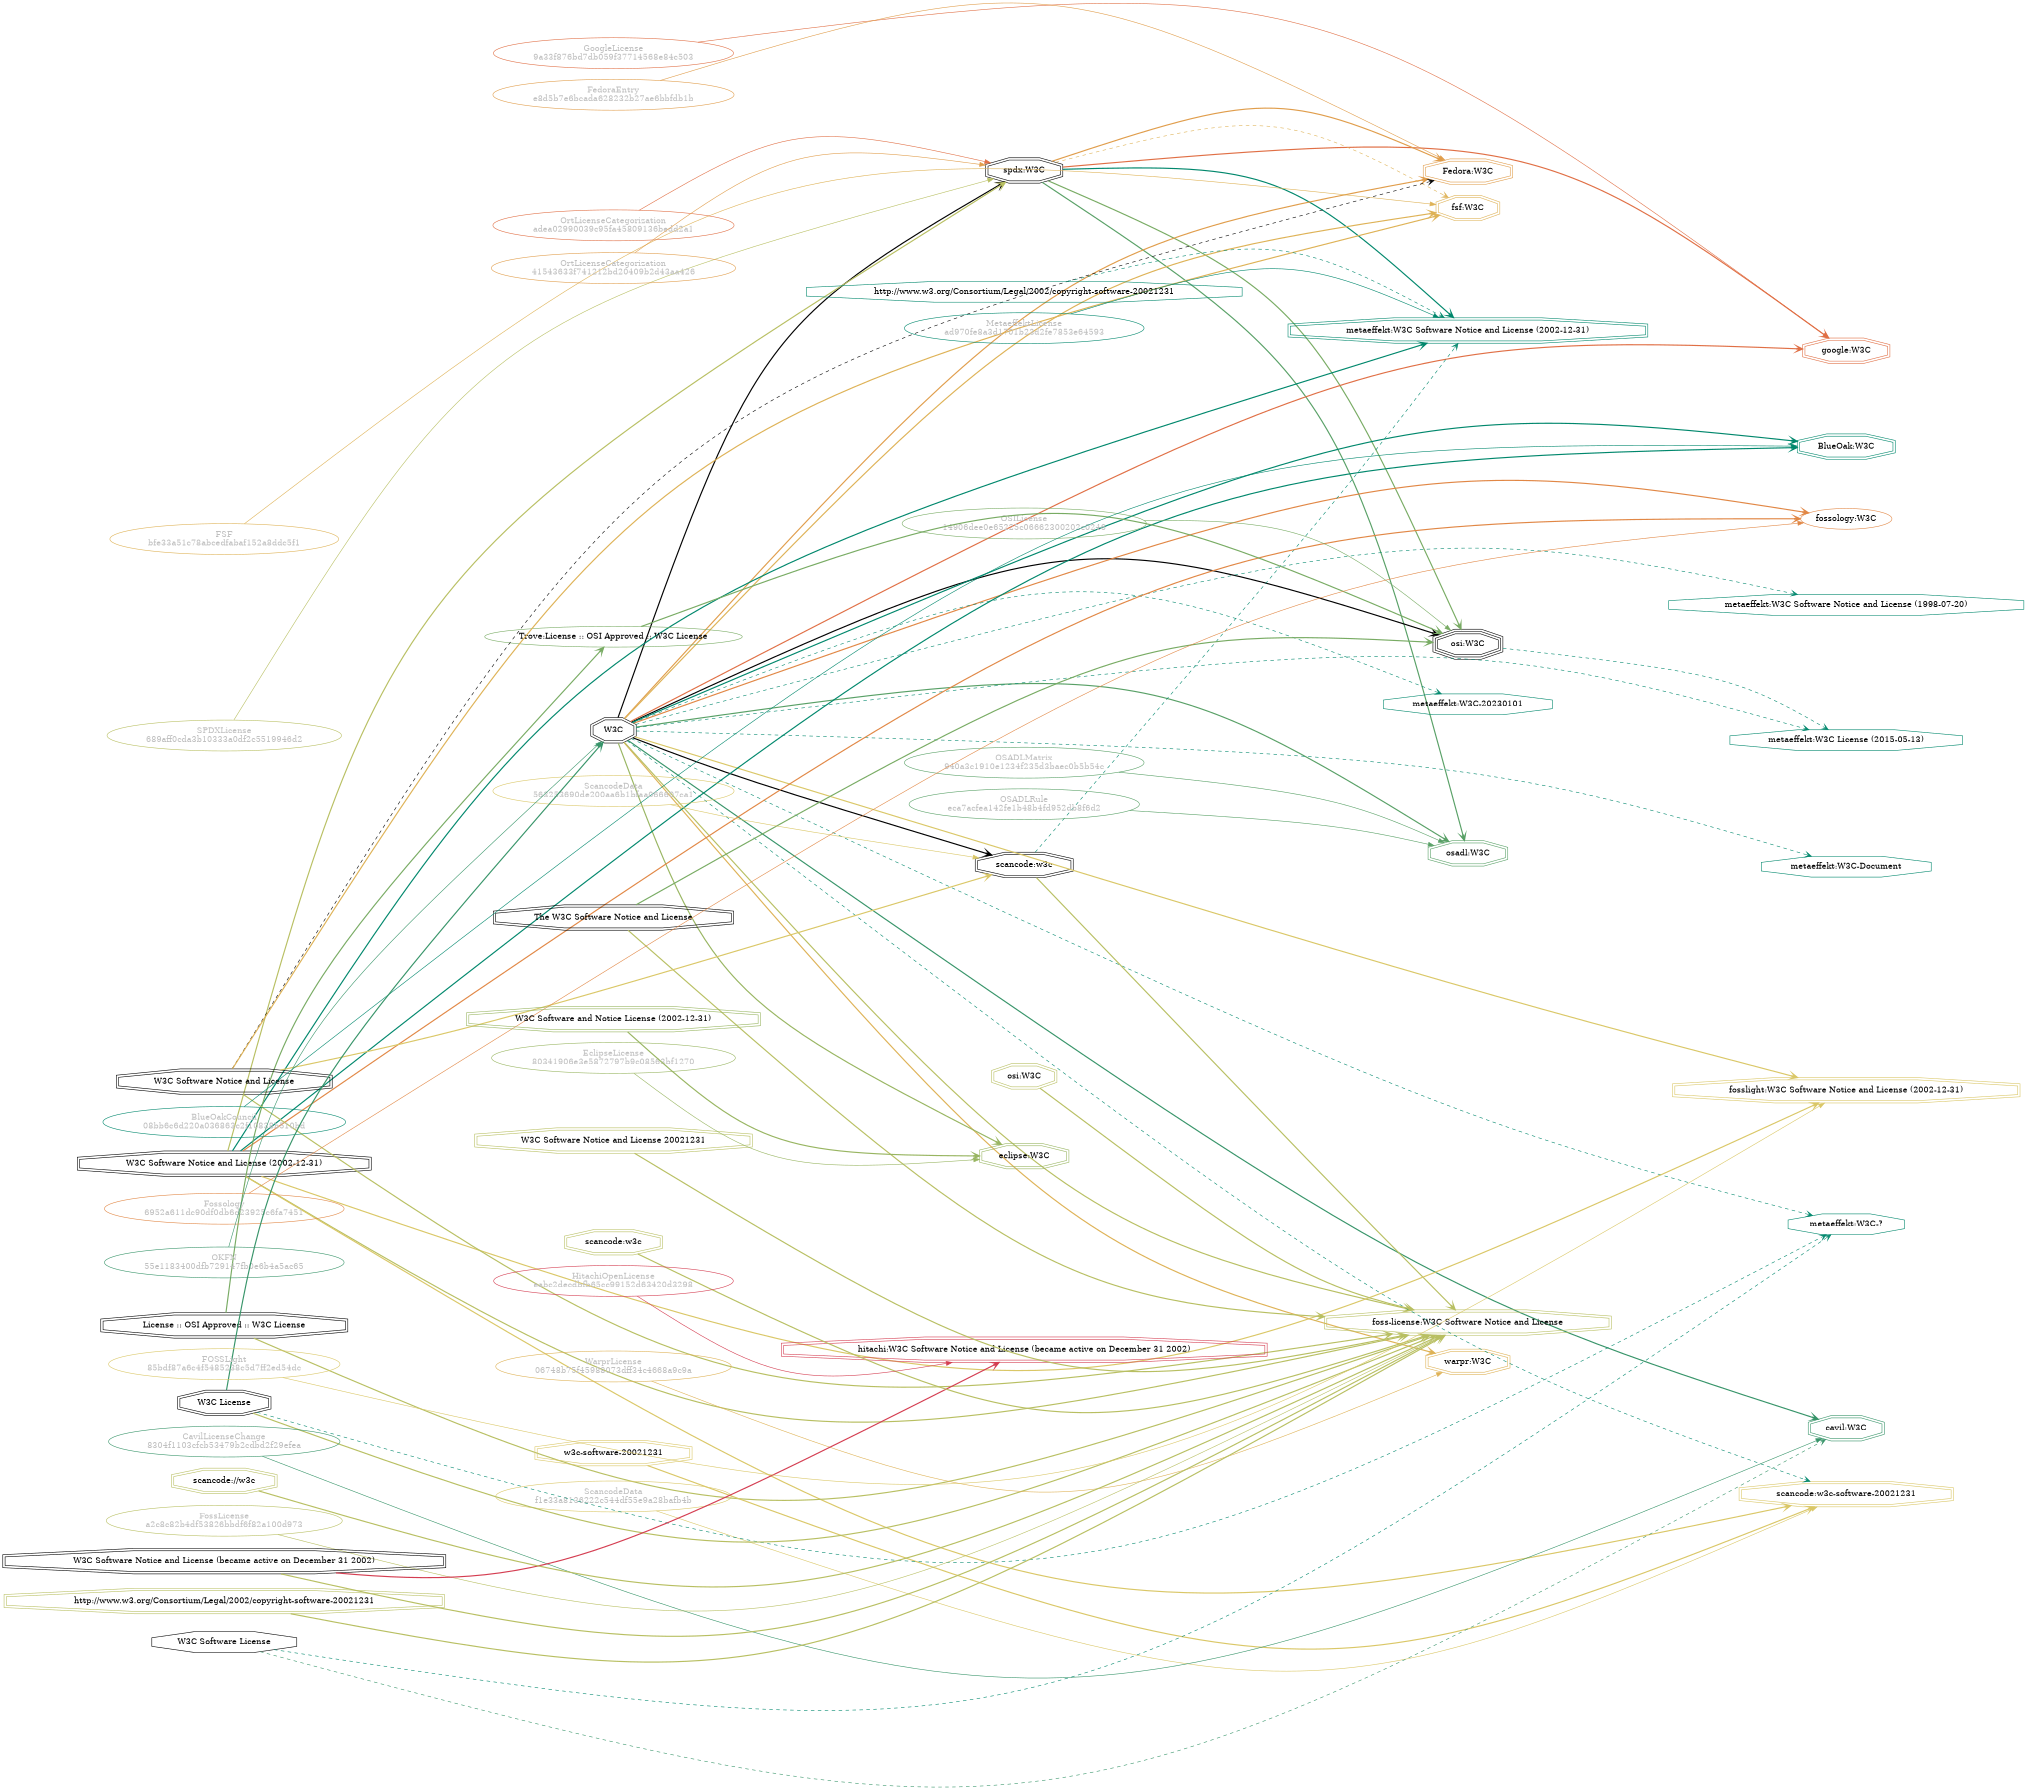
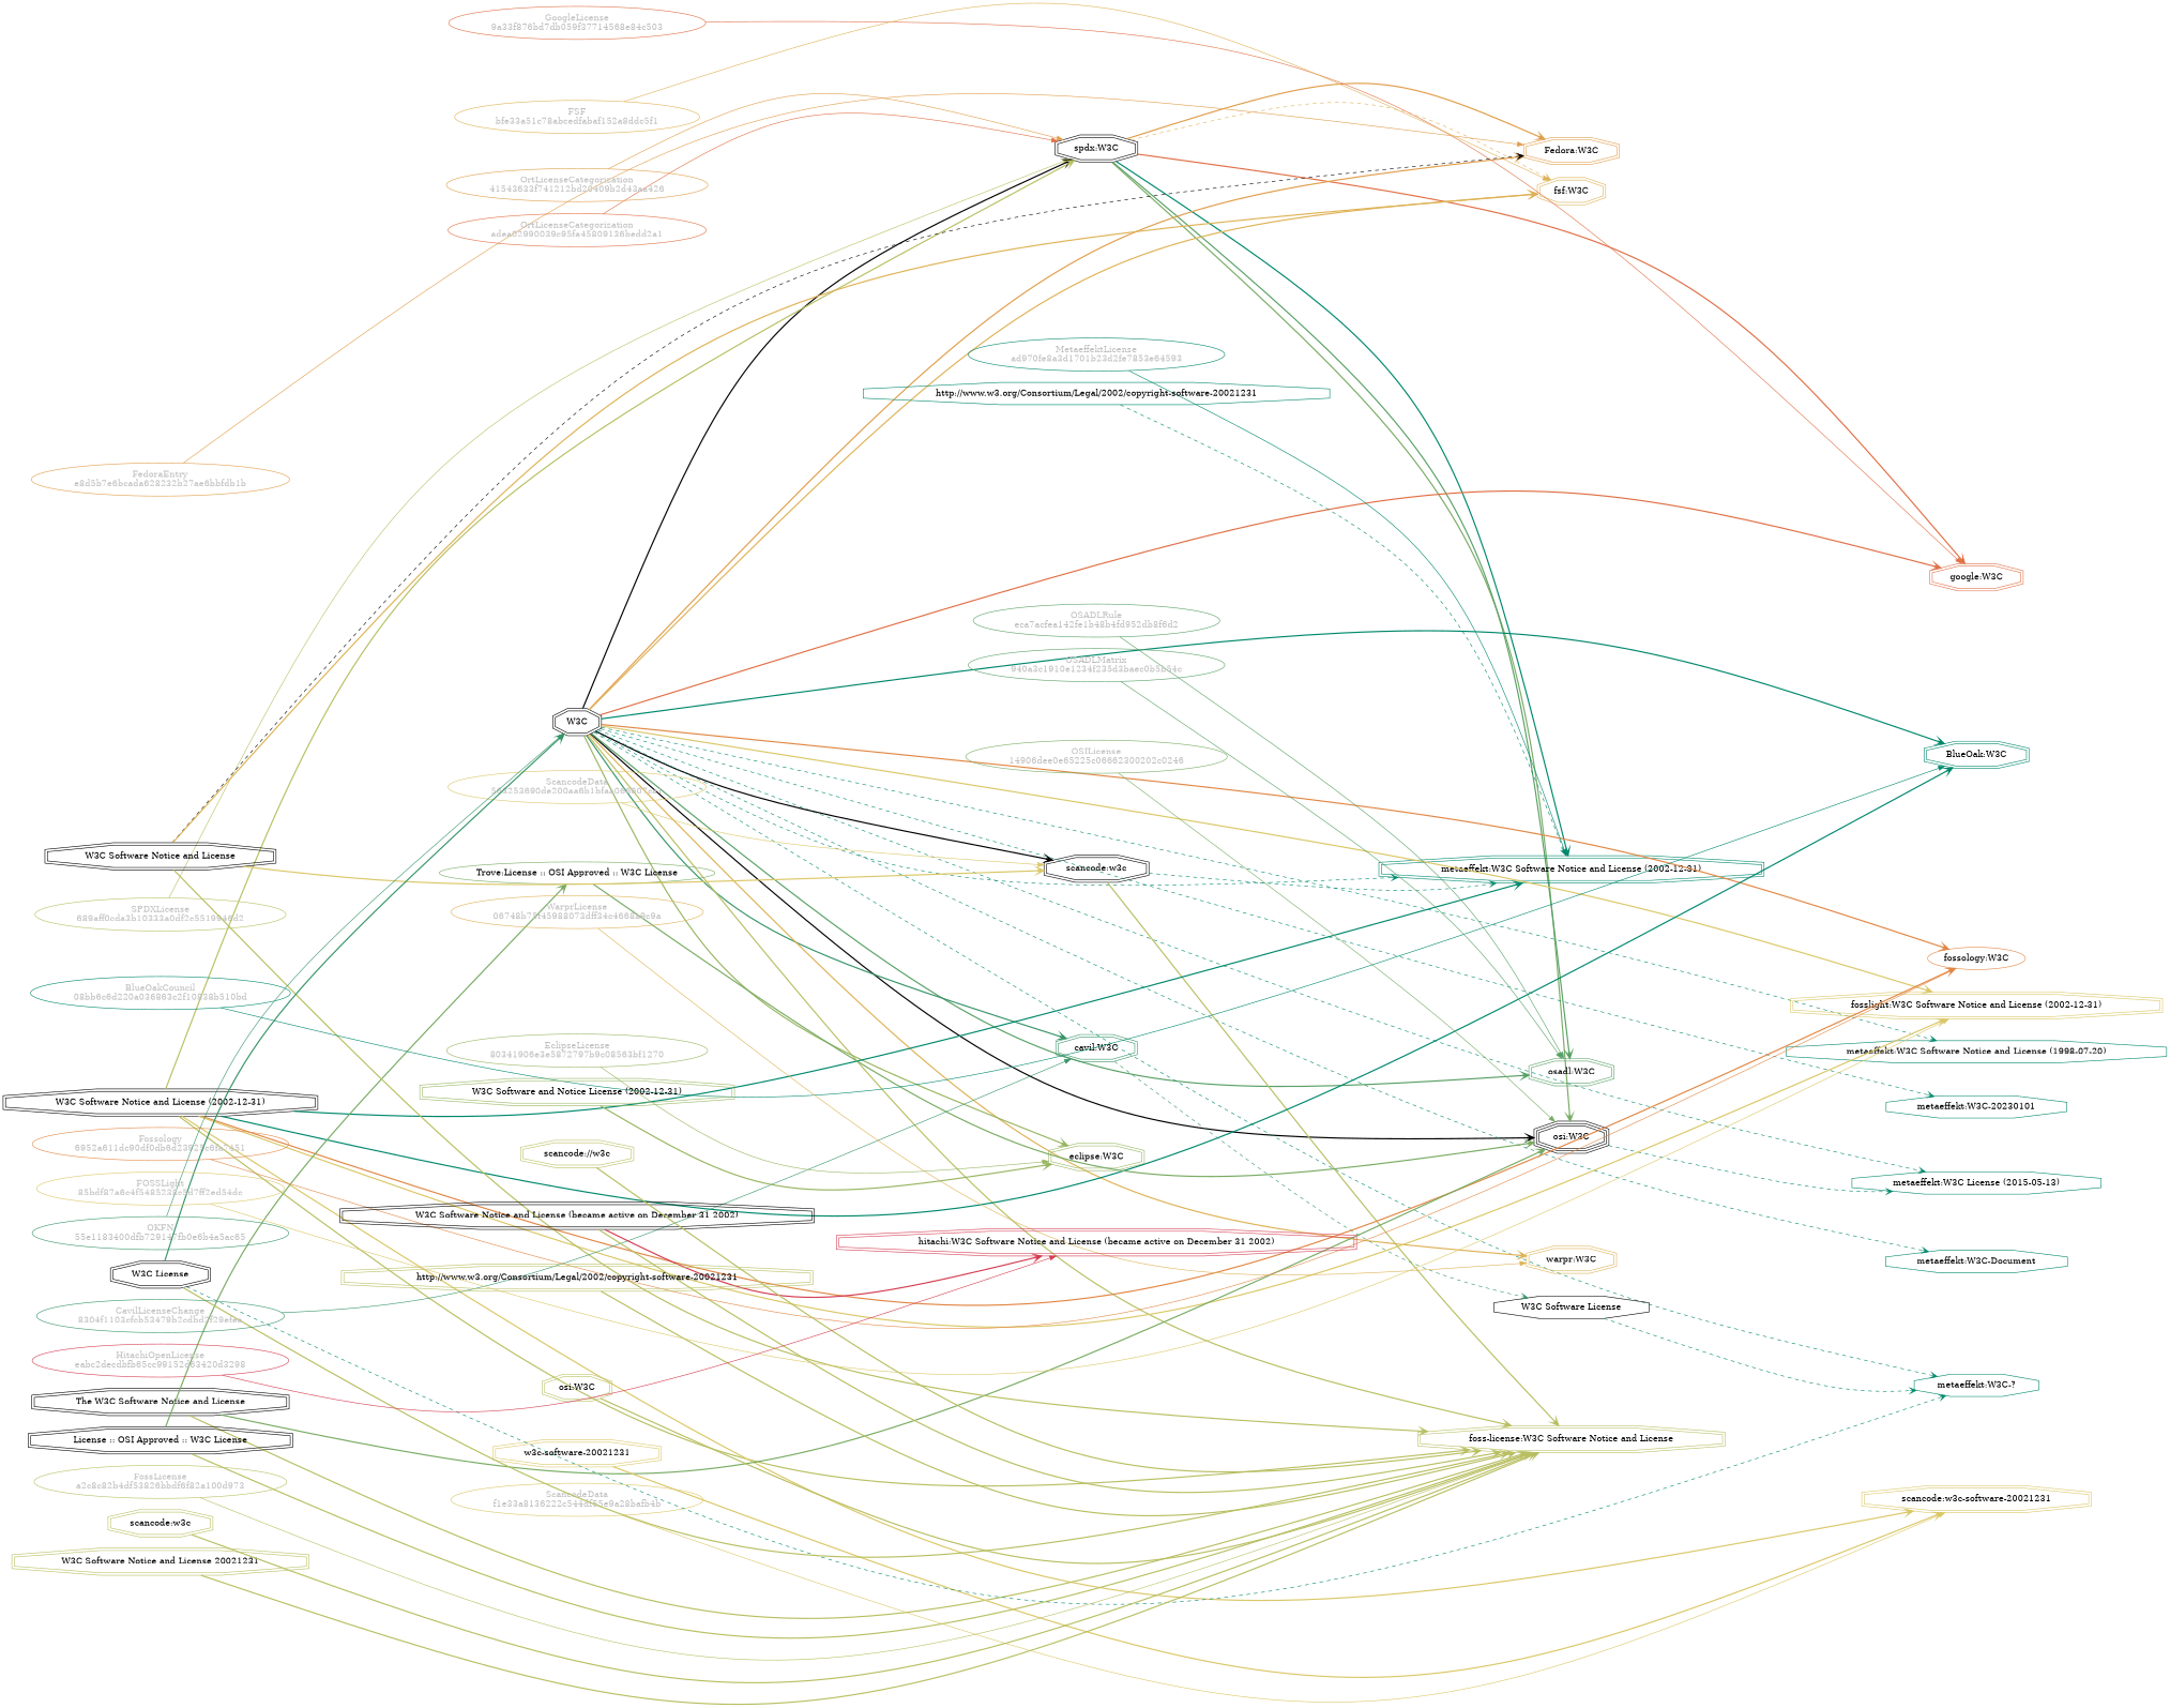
  strict digraph {
    rankdir=LR
    splines=curved
    node [shape=doubleoctagon]
    edge [color="#00876c" weight=0.7 arrowhead=vee style=bold]
    n1 [color="#b8bf62" fillcolor="beige;1" fontcolor=gray label="SPDXLicense\n689aff0cda3b10333a0df2c5519946d2" shape=ellipse]
    n2 [label="spdx:W3C"]
    n3 [label="osi:W3C" shape=tripleoctagon]
    n4 [color="#e06f45" label="google:W3C"]
    n5 [color="#e09d4b" label="Fedora:W3C"]
    n6 [color="#58a066" label="osadl:W3C"]
    n7 [color="#deb256" label="fsf:W3C"]
    n8 [color="#00876c" label="metaeffekt:W3C Software Notice and License (2002-12-31)"]
    n9 [color="#00876c" label="metaeffekt:W3C License (2015-05-13)" shape=octagon]
    n10 [label=W3C]
    n11 [color="#00876c" label="BlueOak:W3C"]
    n12 [label="scancode:w3c"]
    n13 [color="#e18745" label="fossology:W3C" shape=ellipse]
    n14 [color="#379469" label="cavil:W3C"]
    n15 [color="#00876c" label="metaeffekt:W3C Software Notice and License (1998-07-20)" shape=octagon]
    n16 [color="#00876c" label="metaeffekt:W3C-20230101" shape=octagon]
    n17 [color="#00876c" label="metaeffekt:W3C-?" shape=octagon]
    n18 [color="#00876c" label="metaeffekt:W3C-Document" shape=octagon]
    n19 [color="#deb256" label="warpr:W3C"]
    n20 [color="#b8bf62" label="foss-license:W3C Software Notice and License"]
    n21 [color="#dac767" label="fosslight:W3C Software Notice and License (2002-12-31)"]
    n22 [color="#98b561" label="eclipse:W3C"]
    n23 [label="W3C Software Notice and License (2002-12-31)"]
    n24 [color="#dac767" label="scancode:w3c-software-20021231"]
    n25 [color="#78ab63" fillcolor="beige;1" fontcolor=gray label="OSILicense\n14906dee0e65225c06662300202c0246" shape=ellipse]
    n26 [label="The W3C Software Notice and License"]
    n27 [color="#78ab63" label="Trove:License :: OSI Approved :: W3C License" shape=ellipse]
    n28 [label="License :: OSI Approved :: W3C License"]
    n29 [color="#e06f45" fillcolor="beige;1" fontcolor=gray label="GoogleLicense\n9a33f876bd7db059f37714568e84c503" shape=ellipse]
    n30 [color="#e09d4b" fillcolor="beige;1" fontcolor=gray label="FedoraEntry\ne8d5b7e6bcada628232b27ae6bbfdb1b" shape=ellipse]
    n31 [label="W3C Software Notice and License"]
    n32 [color="#00876c" fillcolor="beige;1" fontcolor=gray label="BlueOakCouncil\n08bb6c6d220a036863c2f10838b510bd" shape=ellipse]
    n33 [color="#58a066" fillcolor="beige;1" fontcolor=gray label="OSADLRule\neca7acfea142fe1b48b4fd952db8f6d2" shape=ellipse]
    n34 [color="#58a066" fillcolor="beige;1" fontcolor=gray label="OSADLMatrix\n940a3c1910e1234f235d3baec0b5b54c" shape=ellipse]
    n35 [color="#deb256" fillcolor="beige;1" fontcolor=gray label="FSF\nbfe33a51c78abcedfabaf152a8ddc5f1" shape=ellipse]
    n36 [color="#dac767" fillcolor="beige;1" fontcolor=gray label="ScancodeData\nf1e33a8136222c544df55e9a28bafb4b" shape=ellipse]
    n37 [color="#dac767" label="w3c-software-20021231"]
    n38 [color="#dac767" fillcolor="beige;1" fontcolor=gray label="ScancodeData\n563253690de200aa6b1bfaa066607ca1" shape=ellipse]
    n39 [color="#e18745" fillcolor="beige;1" fontcolor=gray label="Fossology\n6952a611dc90df0db6d23925c6fa7451" shape=ellipse]
    n40 [color="#379469" fillcolor="beige;1" fontcolor=gray label="OKFN\n55e1183400dfb729147fb0e6b4a5ac65" shape=ellipse]
    n41 [label="W3C License"]
    n42 [color="#e06f45" fillcolor="beige;1" fontcolor=gray label="OrtLicenseCategorization\nadea02990039c95fa45809136bedd2a1" shape=ellipse]
    n43 [color="#e09d4b" fillcolor="beige;1" fontcolor=gray label="OrtLicenseCategorization\n41543633f741212bd20409b2d43aa426" shape=ellipse]
    n44 [color="#379469" fillcolor="beige;1" fontcolor=gray label="CavilLicenseChange\n8304f1103cfcb53479b2cdbd2f29efea" shape=ellipse]
    n45 [label="W3C Software License" shape=octagon]
    n46 [color="#00876c" fillcolor="beige;1" fontcolor=gray label="MetaeffektLicense\nad970fe8a3d1701b23d2fe7853e64593" shape=ellipse]
    n47 [color="#00876c" label="http://www.w3.org/Consortium/Legal/2002/copyright-software-20021231" shape=octagon]
    n48 [color="#deb256" fillcolor="beige;1" fontcolor=gray label="WarprLicense\n06748b75f45988073dff34c4668a9c9a" shape=ellipse]
    n49 [color="#b8bf62" fillcolor="beige;1" fontcolor=gray label="FossLicense\na2c8c82b4df53826bbdf6f82a100d973" shape=ellipse]
    n50 [label="W3C Software Notice and License (became active on December 31 2002)"]
    n51 [color="#d43d51" label="hitachi:W3C Software Notice and License (became active on December 31 2002)"]
    n52 [color="#b8bf62" label="scancode://w3c"]
    n53 [color="#b8bf62" label="W3C Software Notice and License 20021231"]
    n54 [color="#b8bf62" label="http://www.w3.org/Consortium/Legal/2002/copyright-software-20021231"]
    n55 [color="#b8bf62" label="scancode:w3c"]
    n56 [color="#b8bf62" label="osi:W3C"]
    n57 [color="#dac767" fillcolor="beige;1" fontcolor=gray label="FOSSLight\n85bdf87a6c4f5485238c5d7ff2ed54dc" shape=ellipse]
    n58 [color="#d43d51" fillcolor="beige;1" fontcolor=gray label="HitachiOpenLicense\neabc2decdbfb65cc99152d63420d3298" shape=ellipse]
    n59 [color="#98b561" fillcolor="beige;1" fontcolor=gray label="EclipseLicense\n80341906e3e5872797b9c08563bf1270" shape=ellipse]
    n60 [color="#98b561" label="W3C Software and Notice License (2002-12-31)"]
    n1 -> n2 [color="#b8bf62" weight=0.5 arrowhead="" style=""]
    n2 -> n3 [color="#78ab63"]
    n2 -> n4 [color="#e06f45"]
    n2 -> n5 [color="#e09d4b"]
    n2 -> n6 [color="#58a066"]
    n2 -> n7 [color="#deb256" style=dashed weight=0.5]
    n2 -> n8
    n3 -> n9 [style=dashed weight=0.5]
    n10 -> n2 [color=""]
    n10 -> n3 [color=""]
    n10 -> n4 [color="#e06f45"]
    n10 -> n5 [color="#e09d4b"]
    n10 -> n6 [color="#58a066"]
    n10 -> n7 [color="#deb256"]
-   n10 -> n24 [style=dashed weight=0.5]
+   n10 -> n8 [style=dashed weight=0.5]
    n10 -> n9 [style=dashed weight=0.5]
    n10 -> n11
    n10 -> n12 [color=""]
    n10 -> n13 [color="#e18745"]
    n10 -> n14 [color="#379469"]
    n10 -> n15 [style=dashed weight=0.5]
    n10 -> n16 [style=dashed weight=0.5]
    n10 -> n17 [style=dashed weight=0.5]
    n10 -> n18 [style=dashed weight=0.5]
    n10 -> n19 [color="#deb256"]
    n10 -> n20 [color="#b8bf62"]
    n10 -> n21 [color="#dac767"]
    n10 -> n22 [color="#98b561"]
    n12 -> n8 [style=dashed weight=0.5]
    n12 -> n20 [color="#b8bf62"]
    n23 -> n2 [color="#b8bf62"]
    n23 -> n8
    n23 -> n11
    n23 -> n13 [color="#e18745"]
    n23 -> n20 [color="#b8bf62"]
    n23 -> n21 [color="#dac767"]
    n23 -> n24 [color="#dac767"]
    n25 -> n3 [color="#78ab63" weight=0.5 arrowhead="" style=""]
    n26 -> n3 [color="#78ab63"]
    n26 -> n20 [color="#b8bf62"]
    n27 -> n3 [color="#78ab63"]
    n28 -> n20 [color="#b8bf62"]
    n28 -> n27 [color="#78ab63"]
    n29 -> n4 [color="#e06f45" weight=0.5 arrowhead="" style=""]
    n30 -> n5 [color="#e09d4b" weight=0.5 arrowhead="" style=""]
    n31 -> n5 [color=black style=dashed weight=0.5]
    n31 -> n7 [color="#deb256"]
    n31 -> n12 [color="#dac767"]
    n31 -> n20 [color="#b8bf62"]
    n32 -> n11 [weight=0.5 arrowhead="" style=""]
    n33 -> n6 [color="#58a066" weight=0.5 arrowhead="" style=""]
    n34 -> n6 [color="#58a066" weight=0.5 arrowhead="" style=""]
    n35 -> n7 [color="#deb256" weight=0.5 arrowhead="" style=""]
    n36 -> n24 [color="#dac767" weight=0.5 arrowhead="" style=""]
    n37 -> n24 [color="#dac767"]
    n38 -> n12 [color="#dac767" weight=0.5 arrowhead="" style=""]
    n39 -> n13 [color="#e18745" weight=0.5 arrowhead="" style=""]
    n40 -> n10 [color="#379469" weight=0.5 arrowhead="" style=""]
    n41 -> n10 [color="#379469"]
    n41 -> n17 [style=dashed weight=0.5]
    n41 -> n20 [color="#b8bf62"]
    n42 -> n2 [color="#e06f45" weight=0.5 arrowhead="" style=""]
    n43 -> n2 [color="#e09d4b" weight=0.5 arrowhead="" style=""]
    n44 -> n14 [color="#379469" weight=0.5 arrowhead="" style=""]
-   n45 -> n14 [color="#379469" style=dashed weight=0.5]
+   n14 -> n45 [color="#379469" style=dashed weight=0.5]
    n45 -> n17 [style=dashed weight=0.5]
    n46 -> n8 [weight=0.5 arrowhead="" style=""]
    n47 -> n8 [style=dashed weight=0.5]
    n48 -> n19 [color="#deb256" weight=0.5 arrowhead="" style=""]
    n49 -> n20 [color="#b8bf62" weight=0.5 arrowhead="" style=""]
    n50 -> n20 [color="#b8bf62"]
    n50 -> n51 [color="#d43d51"]
    n52 -> n20 [color="#b8bf62"]
    n53 -> n20 [color="#b8bf62"]
    n54 -> n20 [color="#b8bf62"]
    n55 -> n20 [color="#b8bf62"]
    n56 -> n20 [color="#b8bf62"]
    n57 -> n21 [color="#dac767" weight=0.5 arrowhead="" style=""]
    n58 -> n51 [color="#d43d51" weight=0.5 arrowhead="" style=""]
    n59 -> n22 [color="#98b561" weight=0.5 arrowhead="" style=""]
    n60 -> n22 [color="#98b561"]
  }
